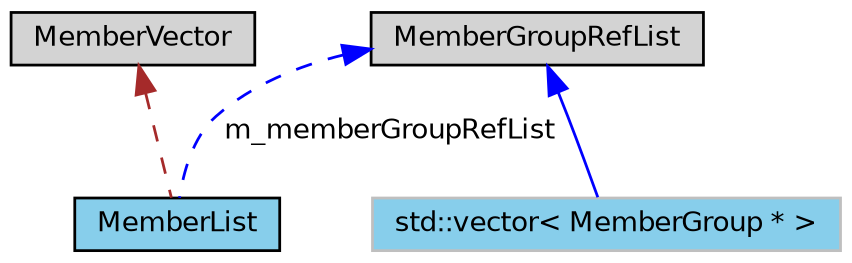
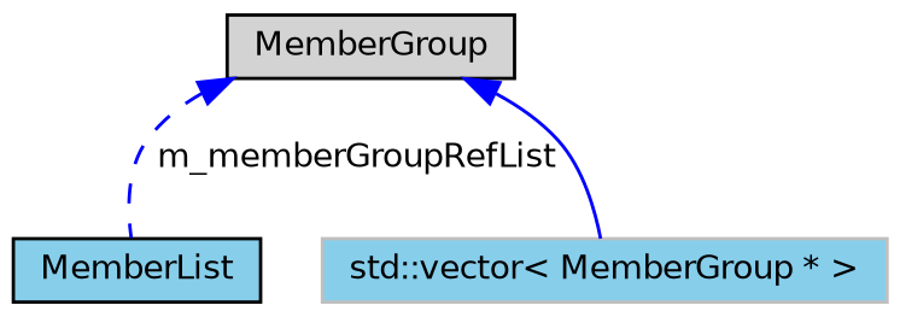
  digraph {
    node [color=black fillcolor=skyblue fontname=Helvetica fontsize=10 shape=record style=filled]
    edge [color=blue dir=back fontname=Helvetica fontsize=10 labelfontname=Helvetica labelfontsize=10 style=dashed]
    n1 [fontcolor=black height=0.2 label=MemberList width=0.4]
-   n2 [fillcolor=lightgrey height=0.2 label=MemberVector width=0.4]
-   n3 [fillcolor=lightgrey height=0.2 label=MemberGroupRefList width=0.4]
+   n3 [fillcolor=lightgrey height=0.2 label=MemberGroup width=0.4]
    n4 [color=grey75 height=0.2 label="std::vector\< MemberGroup * \>" width=0.4]
-   n2 -> n1 [color=brown]
    n3 -> n1 [label=" m_memberGroupRefList"]
    n3 -> n4 [style=solid]
  }
